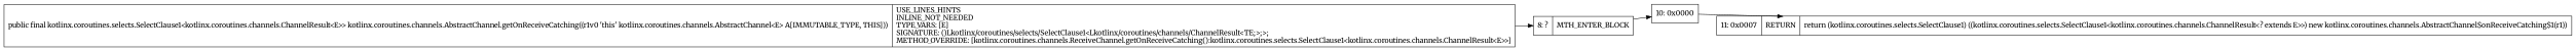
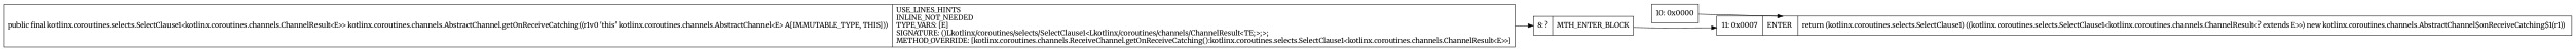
  digraph {
    fontname=Merriweather
    rankdir=LR
    node [fontname=Merriweather shape=record]
    edge [fontname=Merriweather]
    n1 [label="{8\:\ ?|MTH_ENTER_BLOCK\l}"]
    n2 [label="{10\:\ 0x0000}"]
-   n3 [label="{11\:\ 0x0007|RETURN\l|return (kotlinx.coroutines.selects.SelectClause1) ((kotlinx.coroutines.selects.SelectClause1\<kotlinx.coroutines.channels.ChannelResult\<? extends E\>\>) new kotlinx.coroutines.channels.AbstractChannel$onReceiveCatching$1(r1))\l}"]
+   n3 [label="{11\:\ 0x0007|ENTER\l|return (kotlinx.coroutines.selects.SelectClause1) ((kotlinx.coroutines.selects.SelectClause1\<kotlinx.coroutines.channels.ChannelResult\<? extends E\>\>) new kotlinx.coroutines.channels.AbstractChannel$onReceiveCatching$1(r1))\l}"]
    n4 [label="{public final kotlinx.coroutines.selects.SelectClause1\<kotlinx.coroutines.channels.ChannelResult\<E\>\> kotlinx.coroutines.channels.AbstractChannel.getOnReceiveCatching((r1v0 'this' kotlinx.coroutines.channels.AbstractChannel\<E\> A[IMMUTABLE_TYPE, THIS]))  | USE_LINES_HINTS\lINLINE_NOT_NEEDED\lTYPE_VARS: [E]\lSIGNATURE: ()Lkotlinx\/coroutines\/selects\/SelectClause1\<Lkotlinx\/coroutines\/channels\/ChannelResult\<TE;\>;\>;\lMETHOD_OVERRIDE: [kotlinx.coroutines.channels.ReceiveChannel.getOnReceiveCatching():kotlinx.coroutines.selects.SelectClause1\<kotlinx.coroutines.channels.ChannelResult\<E\>\>]\l}"]
-   n1 -> n2
+   n1 -> n3
    n2 -> n3
    n4 -> n1
  }
